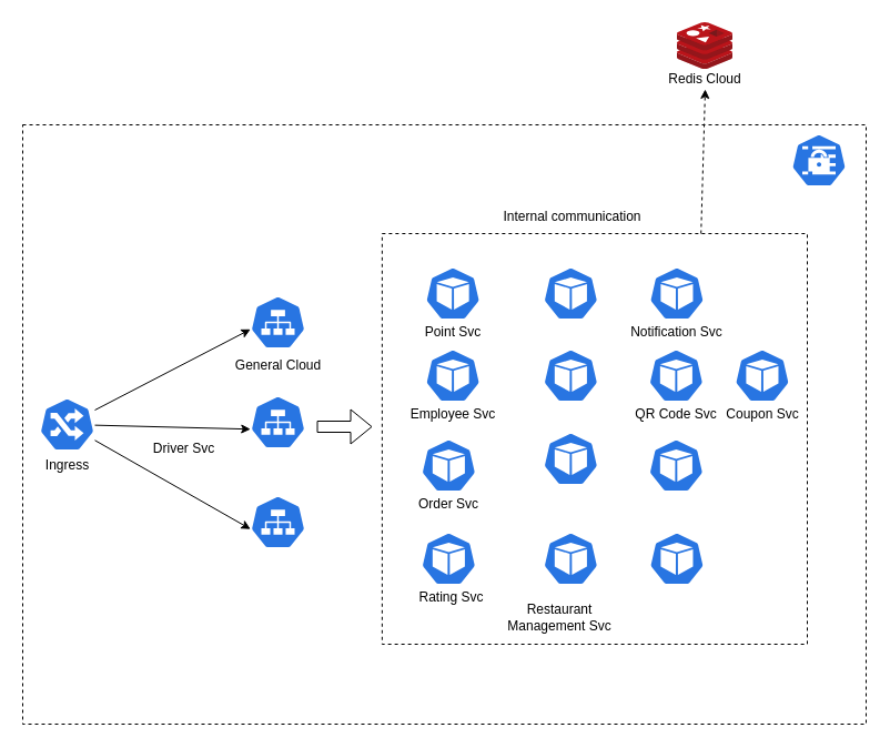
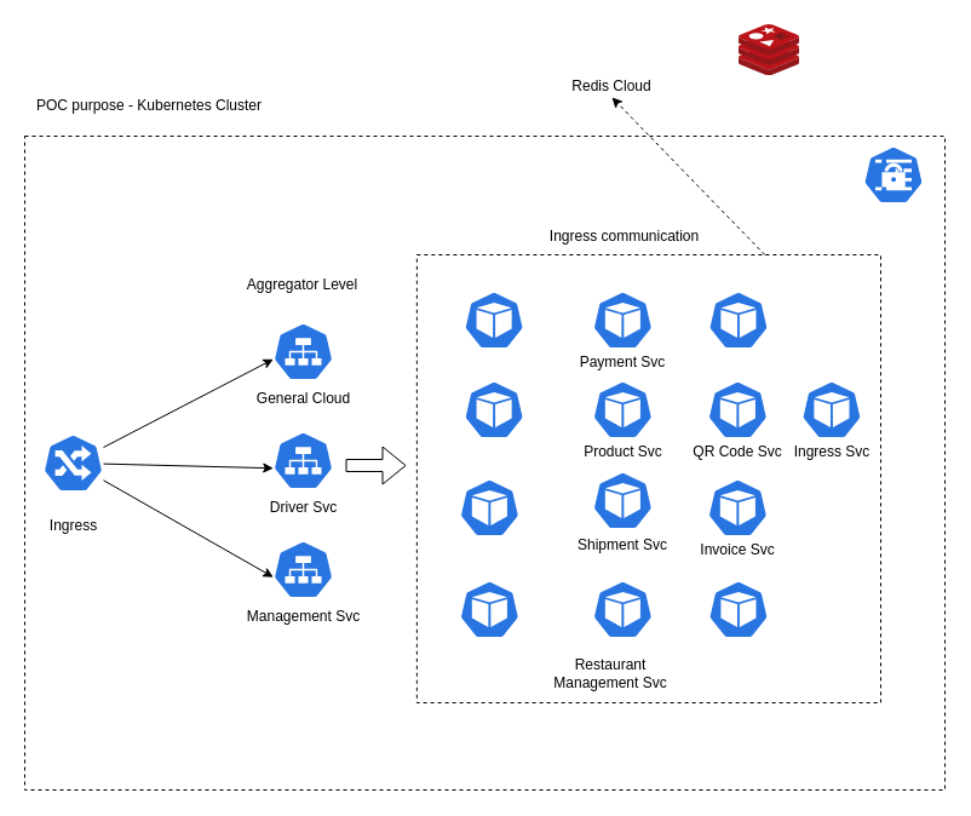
  <mxCell id="0" />
  <mxCell id="1" parent="0" />
  <mxCell id="2" value="" style="rounded=0;whiteSpace=wrap;html=1;fillColor=none;dashed=1;strokeWidth=1;" parent="1" vertex="1"><mxGeometry x="20" y="112" width="760" height="540" as="geometry" /></mxCell>
  <mxCell id="3" value="" style="rounded=0;whiteSpace=wrap;html=1;fillColor=none;dashed=1;strokeWidth=1;" parent="1" vertex="1"><mxGeometry x="343.87" y="210" width="383.13" height="370" as="geometry" /></mxCell>
  <mxCell id="4" value="" style="sketch=0;aspect=fixed;html=1;points=[];align=center;image;fontSize=12;image=img/lib/mscae/Cache_Redis_Product.svg;" parent="1" vertex="1"><mxGeometry x="610" y="20" width="50" height="42" as="geometry" /></mxCell>
- <mxCell id="5" value="Redis Cloud" style="text;html=1;strokeColor=none;fillColor=none;align=center;verticalAlign=middle;whiteSpace=wrap;rounded=0;" parent="1" vertex="1"><mxGeometry x="595" y="62" width="80" height="18" as="geometry" /></mxCell>
+ <mxCell id="5" value="Redis Cloud" style="text;html=1;strokeColor=none;fillColor=none;align=center;verticalAlign=middle;whiteSpace=wrap;rounded=0;" parent="1" vertex="1"><mxGeometry x="465" y="62" width="80" height="18" as="geometry" /></mxCell>
+ <mxCell id="6" value="POC purpose - Kubernetes Cluster" style="text;html=1;strokeColor=none;fillColor=none;align=center;verticalAlign=middle;whiteSpace=wrap;rounded=0;dashed=1;" parent="1" vertex="1"><mxGeometry x="20" y="72" width="206" height="30" as="geometry" /></mxCell>
  <mxCell id="7" value="" style="sketch=0;html=1;dashed=0;whitespace=wrap;fillColor=#2875E2;strokeColor=#ffffff;points=[[0.005,0.63,0],[0.1,0.2,0],[0.9,0.2,0],[0.5,0,0],[0.995,0.63,0],[0.72,0.99,0],[0.5,1,0],[0.28,0.99,0]];shape=mxgraph.kubernetes.icon;prIcon=secret" parent="1" vertex="1"><mxGeometry x="712.5" y="120" width="50" height="48" as="geometry" /></mxCell>
  <mxCell id="8" value="" style="sketch=0;html=1;dashed=0;whitespace=wrap;fillColor=#2875E2;strokeColor=#ffffff;points=[[0.005,0.63,0],[0.1,0.2,0],[0.9,0.2,0],[0.5,0,0],[0.995,0.63,0],[0.72,0.99,0],[0.5,1,0],[0.28,0.99,0]];shape=mxgraph.kubernetes.icon;prIcon=svc" parent="1" vertex="1"><mxGeometry x="225" y="266" width="50" height="48" as="geometry" /></mxCell>
  <mxCell id="9" value="" style="sketch=0;html=1;dashed=0;whitespace=wrap;fillColor=#2875E2;strokeColor=#ffffff;points=[[0.005,0.63,0],[0.1,0.2,0],[0.9,0.2,0],[0.5,0,0],[0.995,0.63,0],[0.72,0.99,0],[0.5,1,0],[0.28,0.99,0]];shape=mxgraph.kubernetes.icon;prIcon=pod" parent="1" vertex="1"><mxGeometry x="382.62" y="314" width="50" height="48" as="geometry" /></mxCell>
  <mxCell id="10" style="edgeStyle=none;rounded=0;orthogonalLoop=1;jettySize=auto;html=1;entryX=0.005;entryY=0.63;entryDx=0;entryDy=0;entryPerimeter=0;" parent="1" source="13" target="8" edge="1"><mxGeometry relative="1" as="geometry" /></mxCell>
  <mxCell id="11" style="edgeStyle=none;rounded=0;orthogonalLoop=1;jettySize=auto;html=1;entryX=0.005;entryY=0.63;entryDx=0;entryDy=0;entryPerimeter=0;" parent="1" source="13" target="17" edge="1"><mxGeometry relative="1" as="geometry" /></mxCell>
  <mxCell id="12" style="edgeStyle=none;rounded=0;orthogonalLoop=1;jettySize=auto;html=1;entryX=0.005;entryY=0.63;entryDx=0;entryDy=0;entryPerimeter=0;" parent="1" source="13" target="19" edge="1"><mxGeometry relative="1" as="geometry" /></mxCell>
  <mxCell id="13" value="" style="sketch=0;html=1;dashed=0;whitespace=wrap;fillColor=#2875E2;strokeColor=#ffffff;points=[[0.005,0.63,0],[0.1,0.2,0],[0.9,0.2,0],[0.5,0,0],[0.995,0.63,0],[0.72,0.99,0],[0.5,1,0],[0.28,0.99,0]];shape=mxgraph.kubernetes.icon;prIcon=ing" parent="1" vertex="1"><mxGeometry x="35" y="358" width="50" height="48" as="geometry" /></mxCell>
- <mxCell id="14" value="Ingress" style="text;html=1;strokeColor=none;fillColor=none;align=center;verticalAlign=middle;whiteSpace=wrap;rounded=0;dashed=1;" parent="1" vertex="1"><mxGeometry x="27.5" y="409" width="65" height="20" as="geometry" /></mxCell>
- <mxCell id="15" value="Employee Svc" style="text;html=1;strokeColor=none;fillColor=none;align=center;verticalAlign=middle;whiteSpace=wrap;rounded=0;dashed=1;" parent="1" vertex="1"><mxGeometry x="367.62" y="362" width="80" height="22" as="geometry" /></mxCell>
+ <mxCell id="14" value="Ingress" style="text;html=1;strokeColor=none;fillColor=none;align=center;verticalAlign=middle;whiteSpace=wrap;rounded=0;dashed=1;" parent="1" vertex="1"><mxGeometry x="27.5" y="424" width="65" height="20" as="geometry" /></mxCell>
  <mxCell id="16" value="General Cloud" style="text;html=1;strokeColor=none;fillColor=none;align=center;verticalAlign=middle;whiteSpace=wrap;rounded=0;dashed=1;" parent="1" vertex="1"><mxGeometry x="197.5" y="314" width="105" height="30" as="geometry" /></mxCell>
  <mxCell id="17" value="" style="sketch=0;html=1;dashed=0;whitespace=wrap;fillColor=#2875E2;strokeColor=#ffffff;points=[[0.005,0.63,0],[0.1,0.2,0],[0.9,0.2,0],[0.5,0,0],[0.995,0.63,0],[0.72,0.99,0],[0.5,1,0],[0.28,0.99,0]];shape=mxgraph.kubernetes.icon;prIcon=svc" parent="1" vertex="1"><mxGeometry x="225" y="356" width="50" height="48" as="geometry" /></mxCell>
- <mxCell id="18" value="Driver Svc" style="text;html=1;strokeColor=none;fillColor=none;align=center;verticalAlign=middle;whiteSpace=wrap;rounded=0;dashed=1;" parent="1" vertex="1"><mxGeometry x="112.5" y="389" width="105" height="30" as="geometry" /></mxCell>
+ <mxCell id="18" value="Driver Svc" style="text;html=1;strokeColor=none;fillColor=none;align=center;verticalAlign=middle;whiteSpace=wrap;rounded=0;dashed=1;" parent="1" vertex="1"><mxGeometry x="197.5" y="404" width="105" height="30" as="geometry" /></mxCell>
  <mxCell id="19" value="" style="sketch=0;html=1;dashed=0;whitespace=wrap;fillColor=#2875E2;strokeColor=#ffffff;points=[[0.005,0.63,0],[0.1,0.2,0],[0.9,0.2,0],[0.5,0,0],[0.995,0.63,0],[0.72,0.99,0],[0.5,1,0],[0.28,0.99,0]];shape=mxgraph.kubernetes.icon;prIcon=svc" parent="1" vertex="1"><mxGeometry x="225" y="446" width="50" height="48" as="geometry" /></mxCell>
+ <mxCell id="20" value="Management Svc" style="text;html=1;strokeColor=none;fillColor=none;align=center;verticalAlign=middle;whiteSpace=wrap;rounded=0;dashed=1;" parent="1" vertex="1"><mxGeometry x="197.5" y="494" width="105" height="30" as="geometry" /></mxCell>
  <mxCell id="21" value="" style="sketch=0;html=1;dashed=0;whitespace=wrap;fillColor=#2875E2;strokeColor=#ffffff;points=[[0.005,0.63,0],[0.1,0.2,0],[0.9,0.2,0],[0.5,0,0],[0.995,0.63,0],[0.72,0.99,0],[0.5,1,0],[0.28,0.99,0]];shape=mxgraph.kubernetes.icon;prIcon=pod" parent="1" vertex="1"><mxGeometry x="382.62" y="240" width="50" height="48" as="geometry" /></mxCell>
- <mxCell id="22" value="Point Svc" style="text;html=1;strokeColor=none;fillColor=none;align=center;verticalAlign=middle;whiteSpace=wrap;rounded=0;dashed=1;" parent="1" vertex="1"><mxGeometry x="378.87" y="288" width="57.5" height="22" as="geometry" /></mxCell>
  <mxCell id="23" value="" style="sketch=0;html=1;dashed=0;whitespace=wrap;fillColor=#2875E2;strokeColor=#ffffff;points=[[0.005,0.63,0],[0.1,0.2,0],[0.9,0.2,0],[0.5,0,0],[0.995,0.63,0],[0.72,0.99,0],[0.5,1,0],[0.28,0.99,0]];shape=mxgraph.kubernetes.icon;prIcon=pod" parent="1" vertex="1"><mxGeometry x="378.87" y="395" width="50" height="48" as="geometry" /></mxCell>
- <mxCell id="24" value="Order Svc" style="text;html=1;strokeColor=none;fillColor=none;align=center;verticalAlign=middle;whiteSpace=wrap;rounded=0;dashed=1;" parent="1" vertex="1"><mxGeometry x="375.12" y="443" width="57.5" height="22" as="geometry" /></mxCell>
  <mxCell id="25" value="" style="sketch=0;html=1;dashed=0;whitespace=wrap;fillColor=#2875E2;strokeColor=#ffffff;points=[[0.005,0.63,0],[0.1,0.2,0],[0.9,0.2,0],[0.5,0,0],[0.995,0.63,0],[0.72,0.99,0],[0.5,1,0],[0.28,0.99,0]];shape=mxgraph.kubernetes.icon;prIcon=pod" parent="1" vertex="1"><mxGeometry x="378.87" y="479" width="50" height="48" as="geometry" /></mxCell>
- <mxCell id="26" value="Rating Svc" style="text;html=1;strokeColor=none;fillColor=none;align=center;verticalAlign=middle;whiteSpace=wrap;rounded=0;dashed=1;" parent="1" vertex="1"><mxGeometry x="375.12" y="527" width="62.5" height="22" as="geometry" /></mxCell>
  <mxCell id="27" value="" style="sketch=0;html=1;dashed=0;whitespace=wrap;fillColor=#2875E2;strokeColor=#ffffff;points=[[0.005,0.63,0],[0.1,0.2,0],[0.9,0.2,0],[0.5,0,0],[0.995,0.63,0],[0.72,0.99,0],[0.5,1,0],[0.28,0.99,0]];shape=mxgraph.kubernetes.icon;prIcon=pod" parent="1" vertex="1"><mxGeometry x="488.87" y="479" width="50" height="48" as="geometry" /></mxCell>
  <mxCell id="28" value="Restaurant Management Svc" style="text;html=1;strokeColor=none;fillColor=none;align=center;verticalAlign=middle;whiteSpace=wrap;rounded=0;dashed=1;" parent="1" vertex="1"><mxGeometry x="453.87" y="545" width="100" height="22" as="geometry" /></mxCell>
  <mxCell id="29" value="" style="sketch=0;html=1;dashed=0;whitespace=wrap;fillColor=#2875E2;strokeColor=#ffffff;points=[[0.005,0.63,0],[0.1,0.2,0],[0.9,0.2,0],[0.5,0,0],[0.995,0.63,0],[0.72,0.99,0],[0.5,1,0],[0.28,0.99,0]];shape=mxgraph.kubernetes.icon;prIcon=pod" parent="1" vertex="1"><mxGeometry x="488.87" y="389" width="50" height="48" as="geometry" /></mxCell>
+ <mxCell id="30" value="Shipment Svc" style="text;html=1;strokeColor=none;fillColor=none;align=center;verticalAlign=middle;whiteSpace=wrap;rounded=0;dashed=1;" parent="1" vertex="1"><mxGeometry x="473.87" y="439" width="80" height="22" as="geometry" /></mxCell>
  <mxCell id="31" value="" style="sketch=0;html=1;dashed=0;whitespace=wrap;fillColor=#2875E2;strokeColor=#ffffff;points=[[0.005,0.63,0],[0.1,0.2,0],[0.9,0.2,0],[0.5,0,0],[0.995,0.63,0],[0.72,0.99,0],[0.5,1,0],[0.28,0.99,0]];shape=mxgraph.kubernetes.icon;prIcon=pod" parent="1" vertex="1"><mxGeometry x="583.87" y="395" width="50" height="48" as="geometry" /></mxCell>
+ <mxCell id="32" value="Invoice Svc" style="text;html=1;strokeColor=none;fillColor=none;align=center;verticalAlign=middle;whiteSpace=wrap;rounded=0;dashed=1;" parent="1" vertex="1"><mxGeometry x="575.75" y="443" width="66.25" height="22" as="geometry" /></mxCell>
  <mxCell id="33" value="" style="sketch=0;html=1;dashed=0;whitespace=wrap;fillColor=#2875E2;strokeColor=#ffffff;points=[[0.005,0.63,0],[0.1,0.2,0],[0.9,0.2,0],[0.5,0,0],[0.995,0.63,0],[0.72,0.99,0],[0.5,1,0],[0.28,0.99,0]];shape=mxgraph.kubernetes.icon;prIcon=pod" parent="1" vertex="1"><mxGeometry x="488.87" y="240" width="50" height="48" as="geometry" /></mxCell>
+ <mxCell id="34" value="Payment Svc" style="text;html=1;strokeColor=none;fillColor=none;align=center;verticalAlign=middle;whiteSpace=wrap;rounded=0;dashed=1;" parent="1" vertex="1"><mxGeometry x="473.87" y="288" width="80" height="22" as="geometry" /></mxCell>
  <mxCell id="35" value="" style="sketch=0;html=1;dashed=0;whitespace=wrap;fillColor=#2875E2;strokeColor=#ffffff;points=[[0.005,0.63,0],[0.1,0.2,0],[0.9,0.2,0],[0.5,0,0],[0.995,0.63,0],[0.72,0.99,0],[0.5,1,0],[0.28,0.99,0]];shape=mxgraph.kubernetes.icon;prIcon=pod" parent="1" vertex="1"><mxGeometry x="488.87" y="314" width="50" height="48" as="geometry" /></mxCell>
+ <mxCell id="36" value="Product Svc" style="text;html=1;strokeColor=none;fillColor=none;align=center;verticalAlign=middle;whiteSpace=wrap;rounded=0;dashed=1;" parent="1" vertex="1"><mxGeometry x="477.62" y="362" width="72.5" height="22" as="geometry" /></mxCell>
  <mxCell id="37" value="" style="sketch=0;html=1;dashed=0;whitespace=wrap;fillColor=#2875E2;strokeColor=#ffffff;points=[[0.005,0.63,0],[0.1,0.2,0],[0.9,0.2,0],[0.5,0,0],[0.995,0.63,0],[0.72,0.99,0],[0.5,1,0],[0.28,0.99,0]];shape=mxgraph.kubernetes.icon;prIcon=pod" parent="1" vertex="1"><mxGeometry x="583.87" y="314" width="50" height="48" as="geometry" /></mxCell>
  <mxCell id="38" value="QR Code Svc" style="text;html=1;strokeColor=none;fillColor=none;align=center;verticalAlign=middle;whiteSpace=wrap;rounded=0;dashed=1;" parent="1" vertex="1"><mxGeometry x="564.44" y="365.5" width="90" height="15" as="geometry" /></mxCell>
  <mxCell id="39" value="" style="sketch=0;html=1;dashed=0;whitespace=wrap;fillColor=#2875E2;strokeColor=#ffffff;points=[[0.005,0.63,0],[0.1,0.2,0],[0.9,0.2,0],[0.5,0,0],[0.995,0.63,0],[0.72,0.99,0],[0.5,1,0],[0.28,0.99,0]];shape=mxgraph.kubernetes.icon;prIcon=pod" parent="1" vertex="1"><mxGeometry x="584.43" y="240" width="50" height="48" as="geometry" /></mxCell>
- <mxCell id="40" value="Notification Svc" style="text;html=1;strokeColor=none;fillColor=none;align=center;verticalAlign=middle;whiteSpace=wrap;rounded=0;dashed=1;" parent="1" vertex="1"><mxGeometry x="563.87" y="288" width="91.13" height="22" as="geometry" /></mxCell>
- <mxCell id="41" value="Internal communication" style="text;html=1;strokeColor=none;fillColor=none;align=center;verticalAlign=middle;whiteSpace=wrap;rounded=0;dashed=1;" parent="1" vertex="1"><mxGeometry x="444.68" y="180" width="140.88" height="30" as="geometry" /></mxCell>
+ <mxCell id="41" value="Ingress communication" style="text;html=1;strokeColor=none;fillColor=none;align=center;verticalAlign=middle;whiteSpace=wrap;rounded=0;dashed=1;" parent="1" vertex="1"><mxGeometry x="444.68" y="180" width="140.88" height="30" as="geometry" /></mxCell>
  <mxCell id="42" value="" style="shape=flexArrow;endArrow=classic;html=1;rounded=0;" parent="1" edge="1"><mxGeometry width="50" height="50" relative="1" as="geometry"><mxPoint x="285" y="384" as="sourcePoint" /><mxPoint x="335" y="384" as="targetPoint" /></mxGeometry></mxCell>
+ <mxCell id="43" value="Aggregator Level" style="text;html=1;strokeColor=none;fillColor=none;align=center;verticalAlign=middle;whiteSpace=wrap;rounded=0;dashed=1;" parent="1" vertex="1"><mxGeometry x="192.28" y="220" width="115.44" height="30" as="geometry" /></mxCell>
  <mxCell id="44" value="" style="endArrow=classic;html=1;rounded=0;exitX=0.75;exitY=0;exitDx=0;exitDy=0;entryX=0.5;entryY=1;entryDx=0;entryDy=0;dashed=1;" parent="1" source="3" target="5" edge="1"><mxGeometry width="50" height="50" relative="1" as="geometry"><mxPoint x="137" y="350" as="sourcePoint" /><mxPoint x="667" y="70" as="targetPoint" /></mxGeometry></mxCell>
  <mxCell id="45" value="" style="sketch=0;html=1;dashed=0;whitespace=wrap;fillColor=#2875E2;strokeColor=#ffffff;points=[[0.005,0.63,0],[0.1,0.2,0],[0.9,0.2,0],[0.5,0,0],[0.995,0.63,0],[0.72,0.99,0],[0.5,1,0],[0.28,0.99,0]];shape=mxgraph.kubernetes.icon;prIcon=pod" vertex="1" parent="1"><mxGeometry x="584.44" y="479" width="50" height="48" as="geometry" /></mxCell>
  <mxCell id="46" value="" style="sketch=0;html=1;dashed=0;whitespace=wrap;fillColor=#2875E2;strokeColor=#ffffff;points=[[0.005,0.63,0],[0.1,0.2,0],[0.9,0.2,0],[0.5,0,0],[0.995,0.63,0],[0.72,0.99,0],[0.5,1,0],[0.28,0.99,0]];shape=mxgraph.kubernetes.icon;prIcon=pod" vertex="1" parent="1"><mxGeometry x="661.43" y="314" width="50" height="48" as="geometry" /></mxCell>
- <mxCell id="47" value="Coupon Svc" style="text;html=1;strokeColor=none;fillColor=none;align=center;verticalAlign=middle;whiteSpace=wrap;rounded=0;dashed=1;" vertex="1" parent="1"><mxGeometry x="642" y="365.5" width="90" height="15" as="geometry" /></mxCell>
+ <mxCell id="47" value="Ingress Svc" style="text;html=1;strokeColor=none;fillColor=none;align=center;verticalAlign=middle;whiteSpace=wrap;rounded=0;dashed=1;" vertex="1" parent="1"><mxGeometry x="642" y="365.5" width="90" height="15" as="geometry" /></mxCell>
